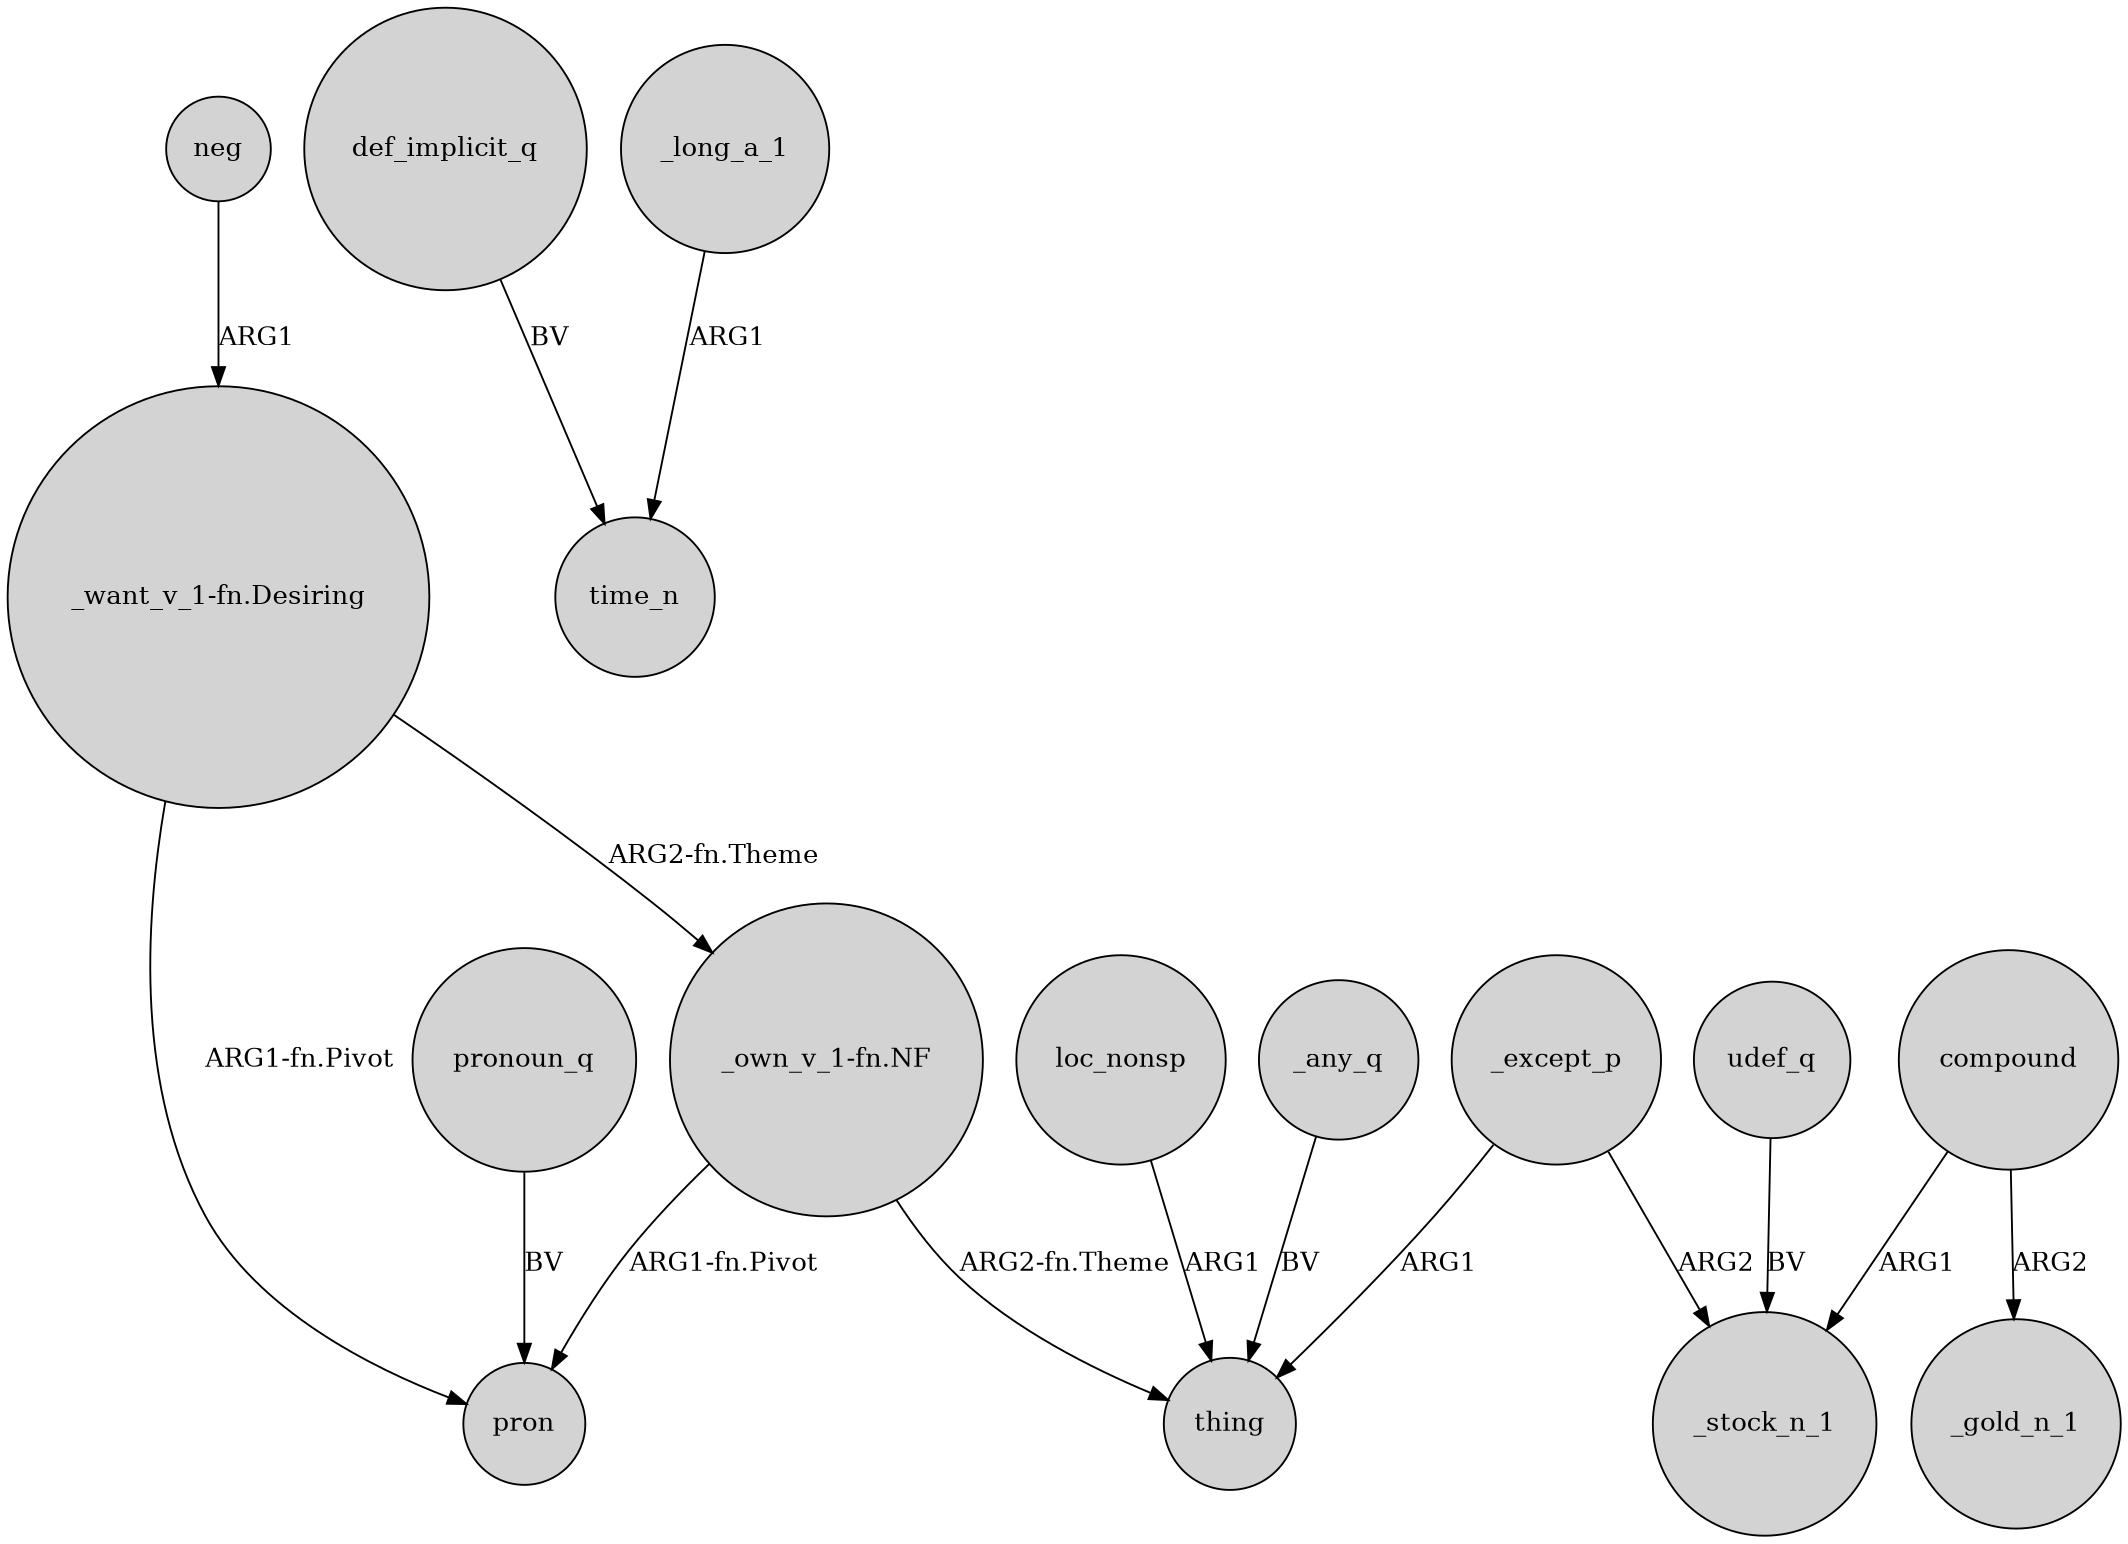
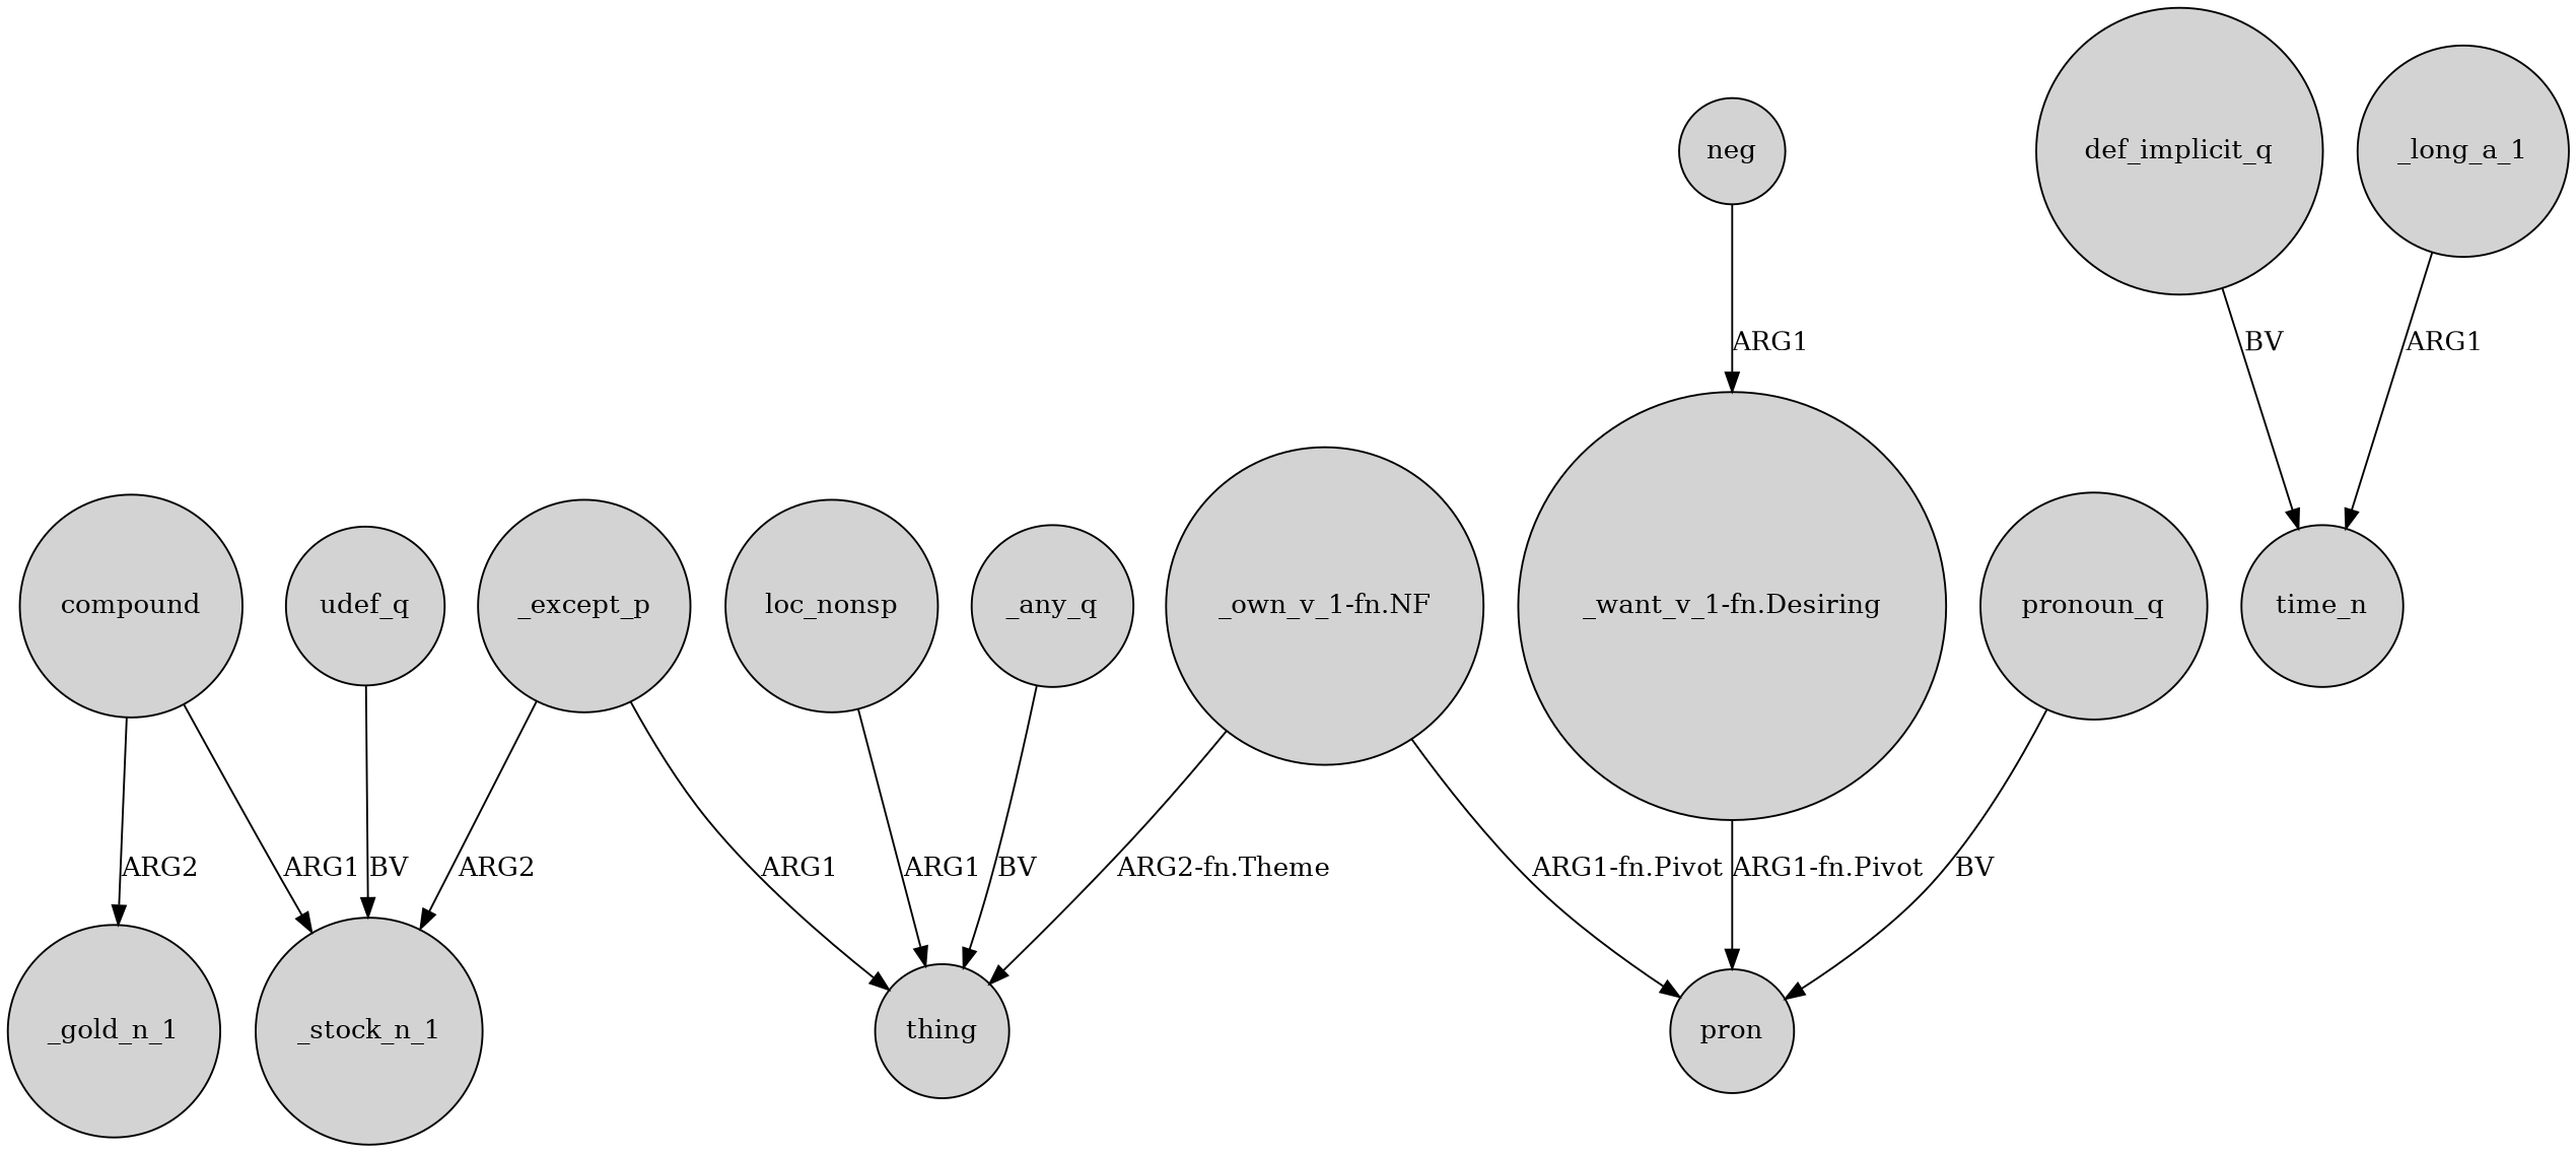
  digraph {
    node [shape=circle style=filled]
    "_want_v_1-fn.Desiring"
    pron
    "_own_v_1-fn.NF"
    thing
    udef_q
    _stock_n_1
    compound
    _gold_n_1
    _except_p
    def_implicit_q
    time_n
    loc_nonsp
    neg
    _any_q
    _long_a_1
    pronoun_q
    "_want_v_1-fn.Desiring" -> pron [label="ARG1-fn.Pivot"]
-   "_want_v_1-fn.Desiring" -> "_own_v_1-fn.NF" [label="ARG2-fn.Theme"]
    "_own_v_1-fn.NF" -> pron [label="ARG1-fn.Pivot"]
    "_own_v_1-fn.NF" -> thing [label="ARG2-fn.Theme"]
    udef_q -> _stock_n_1 [label=BV]
    compound -> _stock_n_1 [label=ARG1]
    compound -> _gold_n_1 [label=ARG2]
    _except_p -> thing [label=ARG1]
    _except_p -> _stock_n_1 [label=ARG2]
    def_implicit_q -> time_n [label=BV]
    loc_nonsp -> thing [label=ARG1]
    neg -> "_want_v_1-fn.Desiring" [label=ARG1]
    _any_q -> thing [label=BV]
    _long_a_1 -> time_n [label=ARG1]
    pronoun_q -> pron [label=BV]
  }
